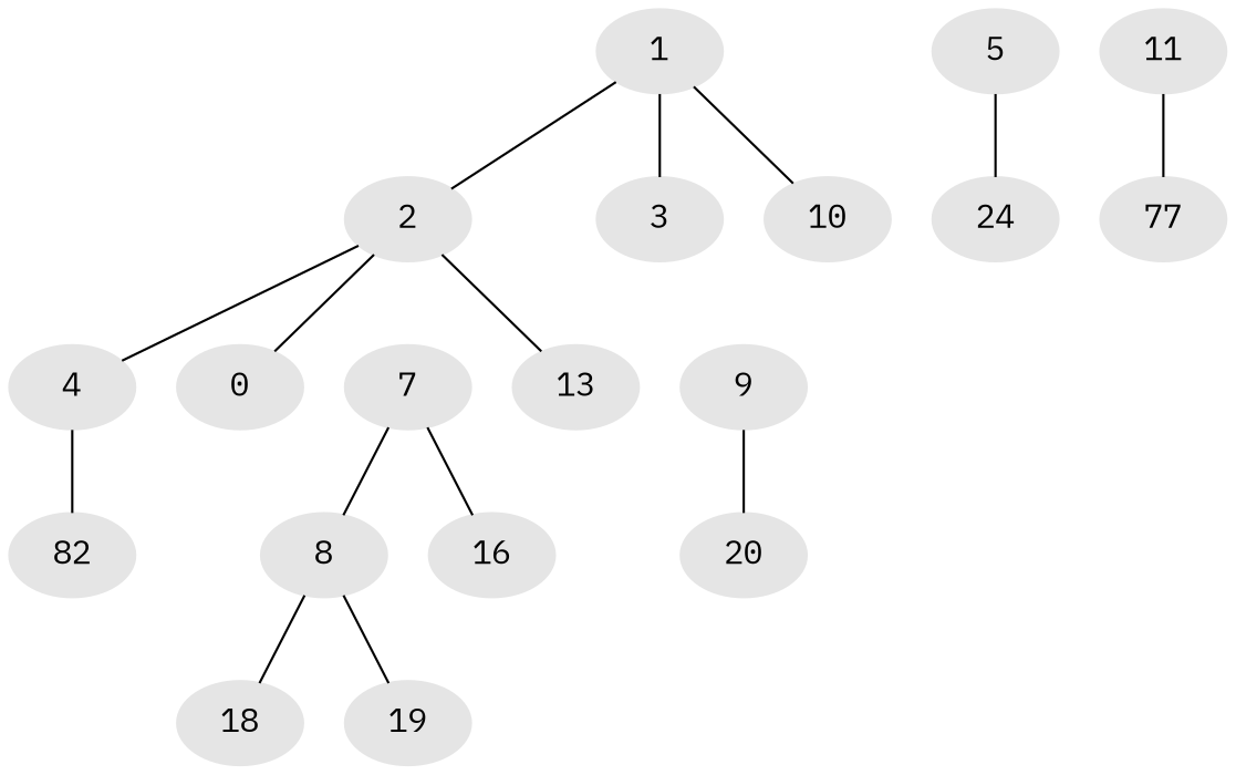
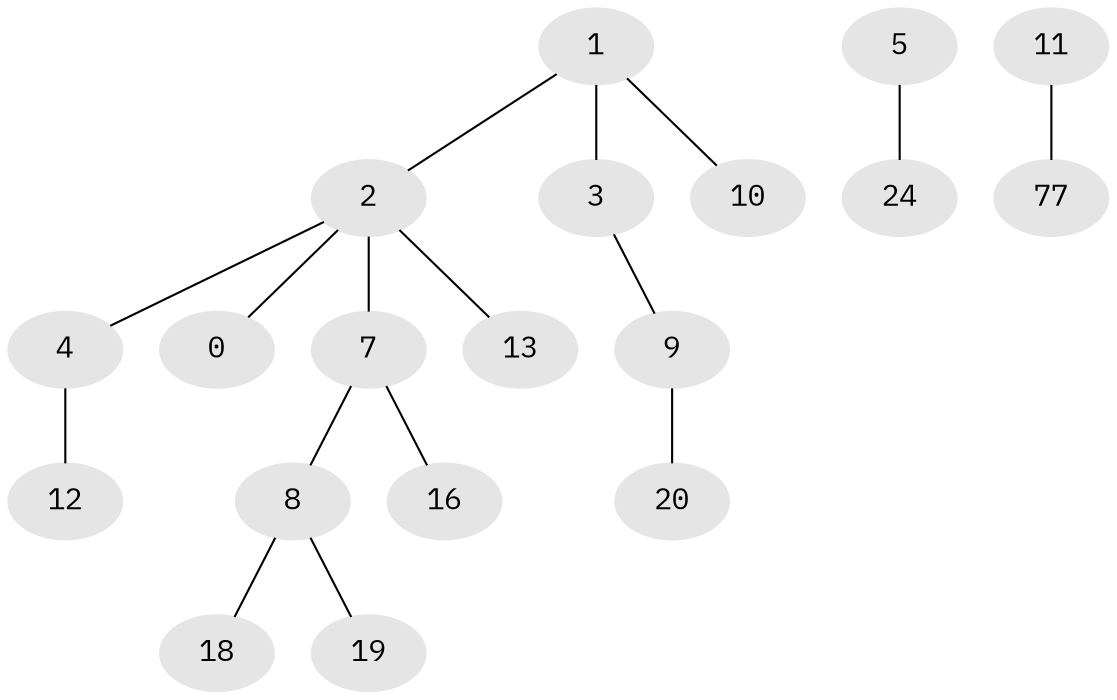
  graph {
    fontname="IBM Plex Mono"
    node [color=gray90 fontname="IBM Plex Mono" style=filled]
    edge [fontname="IBM Plex Mono"]
    1
    2
    3
    10
    4
    n6 [label=0]
    7
    13
    9
-   12 [label=82]
+   12
    8
    16
    n13 [label=24]
    5
    20
    n16 [label=77]
    11
    18
    19
    1 -- 2
    1 -- 3
    1 -- 10
    2 -- 4
    2 -- n6
+   2 -- 7
    2 -- 13
+   3 -- 9
    4 -- 12
    7 -- 8
    7 -- 16
    9 -- 20
    8 -- 18
    8 -- 19
    5 -- n13
    11 -- n16
  }
